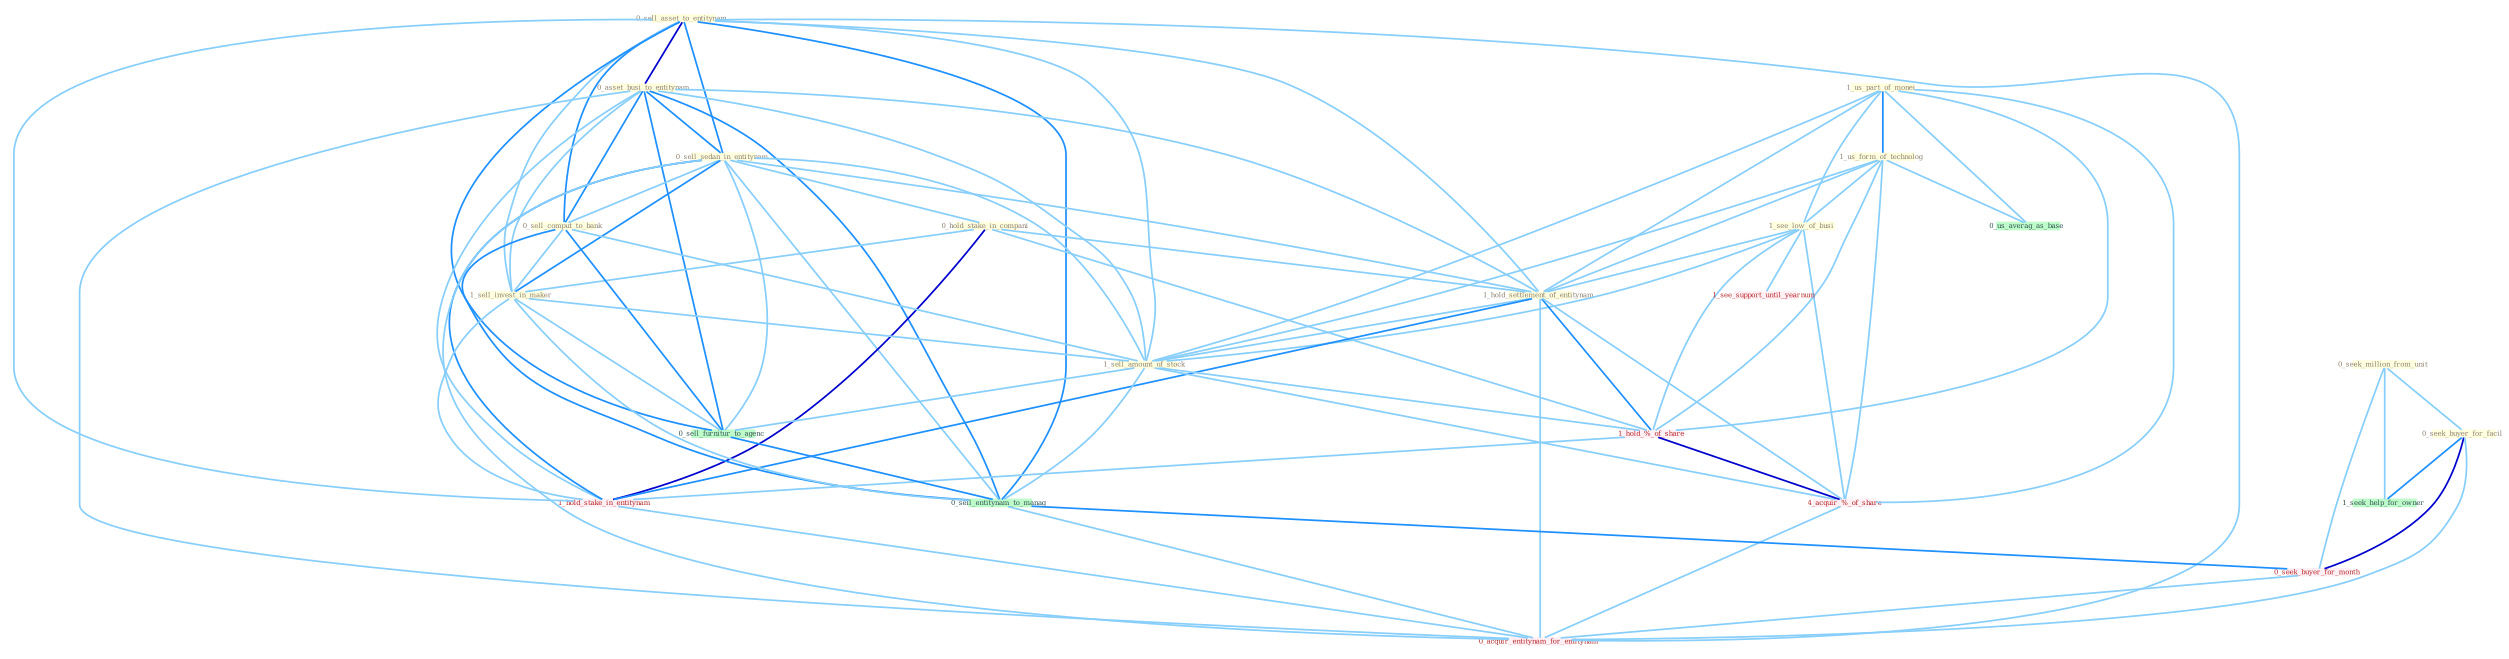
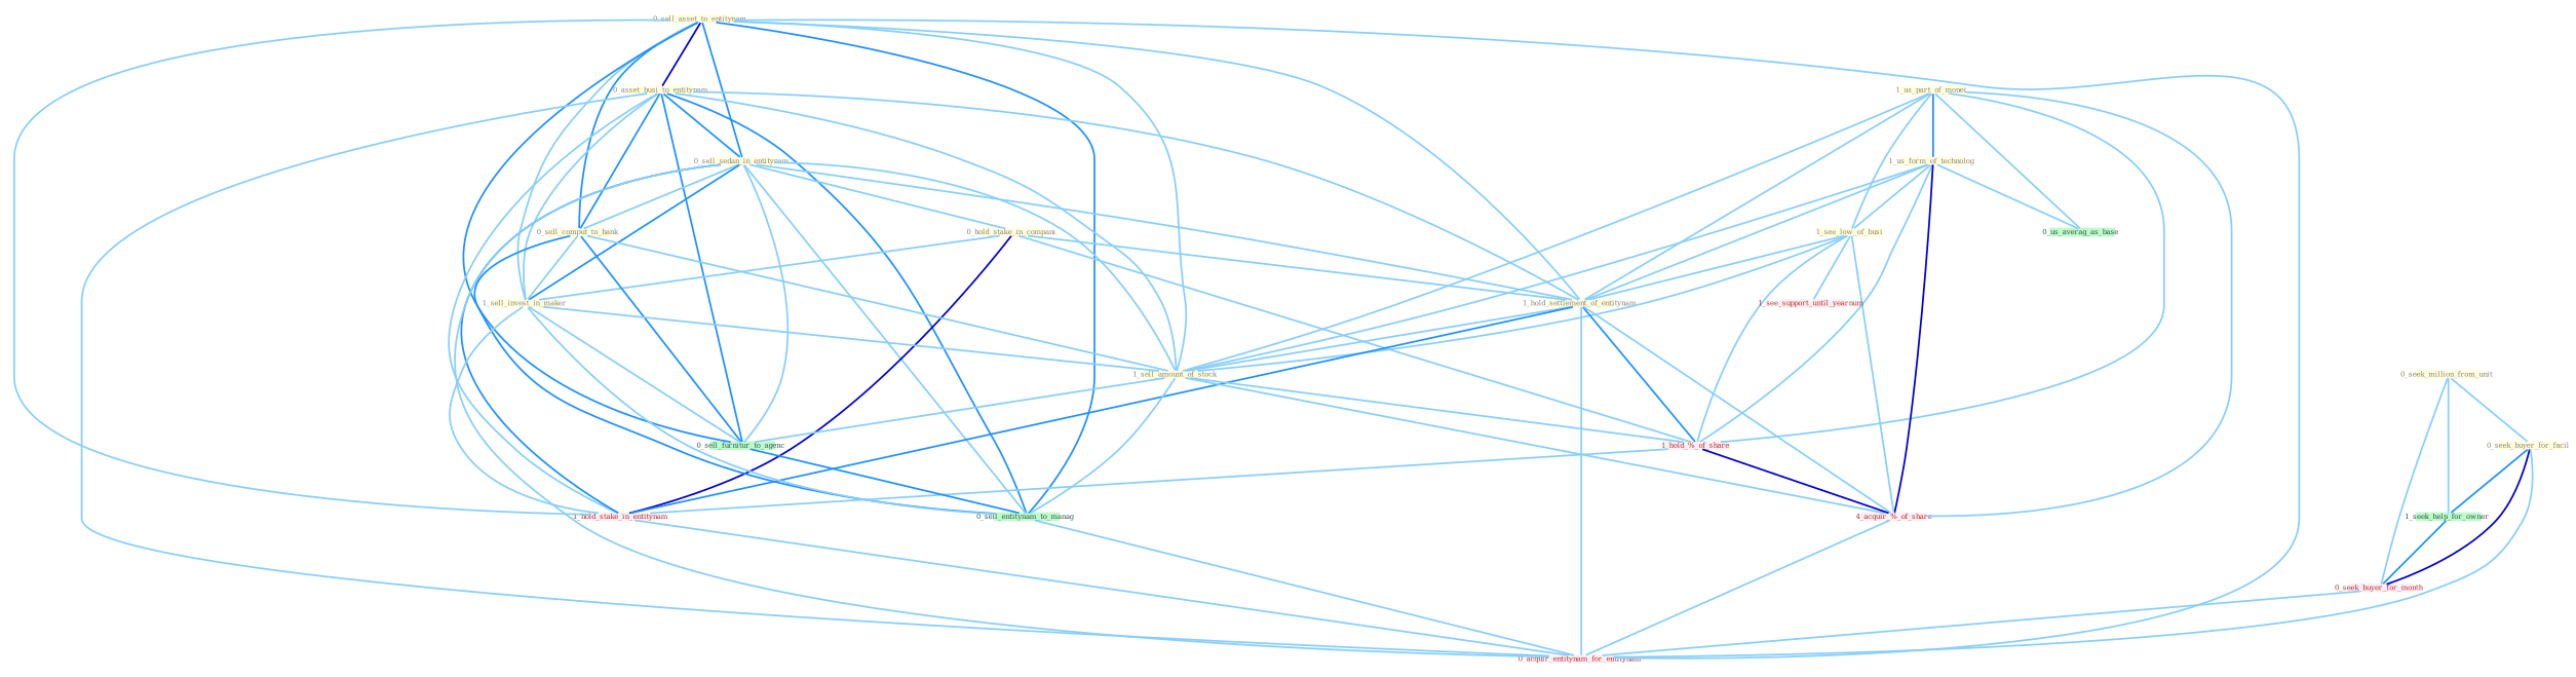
  graph {
    node [color="#ffffe0" fixedsize=true fontcolor="#8b7d6b" fontsize=4 shape=polygon style=filled]
    edge [color="#87cefa" w=1]
    "0_sell_asset_to_entitynam " [height=.06 width=.5]
    n2 [height=.06 label="0_asset_busi_to_entitynam" width=.5]
    "1_us_part_of_monei " [height=.06 width=.5]
    "0_seek_million_from_unit " [height=.06 width=.5]
    "0_sell_sedan_in_entitynam " [height=.06 width=.5]
    "1_us_form_of_technolog " [height=.06 width=.5]
    "0_hold_stake_in_compani " [height=.06 width=.5]
    "0_sell_comput_to_bank " [height=.06 width=.5]
    "1_see_low_of_busi " [height=.06 width=.5]
    "1_hold_settlement_of_entitynam " [height=.06 width=.5]
    "0_seek_buyer_for_facil " [height=.06 width=.5]
    "1_sell_invest_in_maker " [height=.06 width=.5]
    "1_sell_amount_of_stock " [height=.06 width=.5]
    "1_hold_%_of_share " [color="#fff0f5" fontcolor="#b22222" height=.06 width=.5]
    "1_hold_stake_in_entitynam " [color="#fff0f5" fontcolor="#b22222" height=.06 width=.5]
    "0_seek_buyer_for_month " [color="#fff0f5" fontcolor="#b22222" height=.06 width=.5]
    n17 [color="#fff0f5" fontcolor="#b22222" height=.06 label="4_acquir_%_of_share" width=.5]
    "1_see_support_until_yearnum " [color="#fff0f5" fontcolor="#b22222" height=.06 width=.5]
    "0_acquir_entitynam_for_entitynam " [color="#fff0f5" fontcolor="#b22222" height=.06 width=.5]
    "0_sell_furnitur_to_agenc " [color="#BDFCC9" fontcolor="#2f4f4f" height=.06 width=.5]
    "0_sell_entitynam_to_manag " [color="#BDFCC9" fontcolor="#2f4f4f" height=.06 width=.5]
    "0_us_averag_as_base " [color="#BDFCC9" fontcolor="#2f4f4f" height=.06 width=.5]
    "1_seek_help_for_owner " [color="#BDFCC9" fontcolor="#2f4f4f" height=.06 width=.5]
    subgraph sub_1 {
      "0_sell_asset_to_entitynam "
      n2
      "1_us_part_of_monei "
      "0_seek_million_from_unit "
      "0_sell_sedan_in_entitynam "
      "1_us_form_of_technolog "
      "0_hold_stake_in_compani "
      "0_sell_comput_to_bank "
      "1_see_low_of_busi "
      "1_hold_settlement_of_entitynam "
      "0_seek_buyer_for_facil "
      "1_sell_invest_in_maker "
      "1_sell_amount_of_stock "
    }
    subgraph sub_2 {
      "1_hold_%_of_share "
      "1_hold_stake_in_entitynam "
      "0_seek_buyer_for_month "
      n17
      "1_see_support_until_yearnum "
      "0_acquir_entitynam_for_entitynam "
    }
    "0_sell_asset_to_entitynam " -- n2 [color="#0000cd" w=3]
    "0_sell_asset_to_entitynam " -- "0_sell_sedan_in_entitynam " [color="#1e90ff" w=2]
    "0_sell_asset_to_entitynam " -- "0_sell_comput_to_bank " [color="#1e90ff" w=2]
    "0_sell_asset_to_entitynam " -- "1_hold_settlement_of_entitynam "
    "0_sell_asset_to_entitynam " -- "1_sell_invest_in_maker "
    "0_sell_asset_to_entitynam " -- "1_sell_amount_of_stock "
    "0_sell_asset_to_entitynam " -- "1_hold_stake_in_entitynam "
    "0_sell_asset_to_entitynam " -- "0_acquir_entitynam_for_entitynam "
    "0_sell_asset_to_entitynam " -- "0_sell_furnitur_to_agenc " [color="#1e90ff" w=2]
    "0_sell_asset_to_entitynam " -- "0_sell_entitynam_to_manag " [color="#1e90ff" w=2]
    n2 -- "0_sell_sedan_in_entitynam " [color="#1e90ff" w=2]
    n2 -- "0_sell_comput_to_bank " [color="#1e90ff" w=2]
    n2 -- "1_hold_settlement_of_entitynam "
    n2 -- "1_sell_invest_in_maker "
    n2 -- "1_sell_amount_of_stock "
    n2 -- "1_hold_stake_in_entitynam "
    n2 -- "0_acquir_entitynam_for_entitynam "
    n2 -- "0_sell_furnitur_to_agenc " [color="#1e90ff" w=2]
    n2 -- "0_sell_entitynam_to_manag " [color="#1e90ff" w=2]
    "1_us_part_of_monei " -- "1_us_form_of_technolog " [color="#1e90ff" w=2]
    "1_us_part_of_monei " -- "1_see_low_of_busi "
    "1_us_part_of_monei " -- "1_hold_settlement_of_entitynam "
    "1_us_part_of_monei " -- "1_sell_amount_of_stock "
    "1_us_part_of_monei " -- "1_hold_%_of_share "
    "1_us_part_of_monei " -- n17
    "1_us_part_of_monei " -- "0_us_averag_as_base "
    "0_seek_million_from_unit " -- "0_seek_buyer_for_facil "
    "0_seek_million_from_unit " -- "0_seek_buyer_for_month "
    "0_seek_million_from_unit " -- "1_seek_help_for_owner "
    "0_sell_sedan_in_entitynam " -- "0_hold_stake_in_compani "
    "0_sell_sedan_in_entitynam " -- "0_sell_comput_to_bank "
    "0_sell_sedan_in_entitynam " -- "1_hold_settlement_of_entitynam "
    "0_sell_sedan_in_entitynam " -- "1_sell_invest_in_maker " [color="#1e90ff" w=2]
    "0_sell_sedan_in_entitynam " -- "1_sell_amount_of_stock "
    "0_sell_sedan_in_entitynam " -- "1_hold_stake_in_entitynam " [color="#1e90ff" w=2]
    "0_sell_sedan_in_entitynam " -- "0_acquir_entitynam_for_entitynam "
    "0_sell_sedan_in_entitynam " -- "0_sell_furnitur_to_agenc "
    "0_sell_sedan_in_entitynam " -- "0_sell_entitynam_to_manag "
    "1_us_form_of_technolog " -- "1_see_low_of_busi "
    "1_us_form_of_technolog " -- "1_hold_settlement_of_entitynam "
    "1_us_form_of_technolog " -- "1_sell_amount_of_stock "
    "1_us_form_of_technolog " -- "1_hold_%_of_share "
-   "1_us_form_of_technolog " -- n17
+   "1_us_form_of_technolog " -- n17 [color="#0000cd"]
    "1_us_form_of_technolog " -- "0_us_averag_as_base "
    "0_hold_stake_in_compani " -- "1_hold_settlement_of_entitynam "
    "0_hold_stake_in_compani " -- "1_sell_invest_in_maker "
    "0_hold_stake_in_compani " -- "1_hold_%_of_share "
    "0_hold_stake_in_compani " -- "1_hold_stake_in_entitynam " [color="#0000cd" w=3]
    "0_sell_comput_to_bank " -- "1_sell_invest_in_maker "
    "0_sell_comput_to_bank " -- "1_sell_amount_of_stock "
    "0_sell_comput_to_bank " -- "0_sell_furnitur_to_agenc " [color="#1e90ff" w=2]
    "0_sell_comput_to_bank " -- "0_sell_entitynam_to_manag " [color="#1e90ff" w=2]
    "1_see_low_of_busi " -- "1_hold_settlement_of_entitynam "
    "1_see_low_of_busi " -- "1_sell_amount_of_stock "
    "1_see_low_of_busi " -- "1_hold_%_of_share "
    "1_see_low_of_busi " -- n17
    "1_see_low_of_busi " -- "1_see_support_until_yearnum "
    "1_hold_settlement_of_entitynam " -- "1_sell_amount_of_stock "
    "1_hold_settlement_of_entitynam " -- "1_hold_%_of_share " [color="#1e90ff" w=2]
    "1_hold_settlement_of_entitynam " -- "1_hold_stake_in_entitynam " [color="#1e90ff" w=2]
    "1_hold_settlement_of_entitynam " -- n17
    "1_hold_settlement_of_entitynam " -- "0_acquir_entitynam_for_entitynam "
    "0_seek_buyer_for_facil " -- "0_seek_buyer_for_month " [color="#0000cd" w=3]
    "0_seek_buyer_for_facil " -- "0_acquir_entitynam_for_entitynam "
    "0_seek_buyer_for_facil " -- "1_seek_help_for_owner " [color="#1e90ff" w=2]
    "1_sell_invest_in_maker " -- "1_sell_amount_of_stock "
    "1_sell_invest_in_maker " -- "1_hold_stake_in_entitynam "
    "1_sell_invest_in_maker " -- "0_sell_furnitur_to_agenc "
    "1_sell_invest_in_maker " -- "0_sell_entitynam_to_manag "
    "1_sell_amount_of_stock " -- "1_hold_%_of_share "
    "1_sell_amount_of_stock " -- n17
    "1_sell_amount_of_stock " -- "0_sell_furnitur_to_agenc "
    "1_sell_amount_of_stock " -- "0_sell_entitynam_to_manag "
    "1_hold_%_of_share " -- "1_hold_stake_in_entitynam "
    "1_hold_%_of_share " -- n17 [color="#0000cd" w=3]
    "1_hold_stake_in_entitynam " -- "0_acquir_entitynam_for_entitynam "
    "0_seek_buyer_for_month " -- "0_acquir_entitynam_for_entitynam "
    n17 -- "0_acquir_entitynam_for_entitynam "
    "0_sell_furnitur_to_agenc " -- "0_sell_entitynam_to_manag " [color="#1e90ff" w=2]
    "0_sell_entitynam_to_manag " -- "0_acquir_entitynam_for_entitynam "
-   "0_sell_entitynam_to_manag " -- "0_seek_buyer_for_month " [color="#1e90ff" w=2]
+   "1_seek_help_for_owner " -- "0_seek_buyer_for_month " [color="#1e90ff" w=2]
  }
